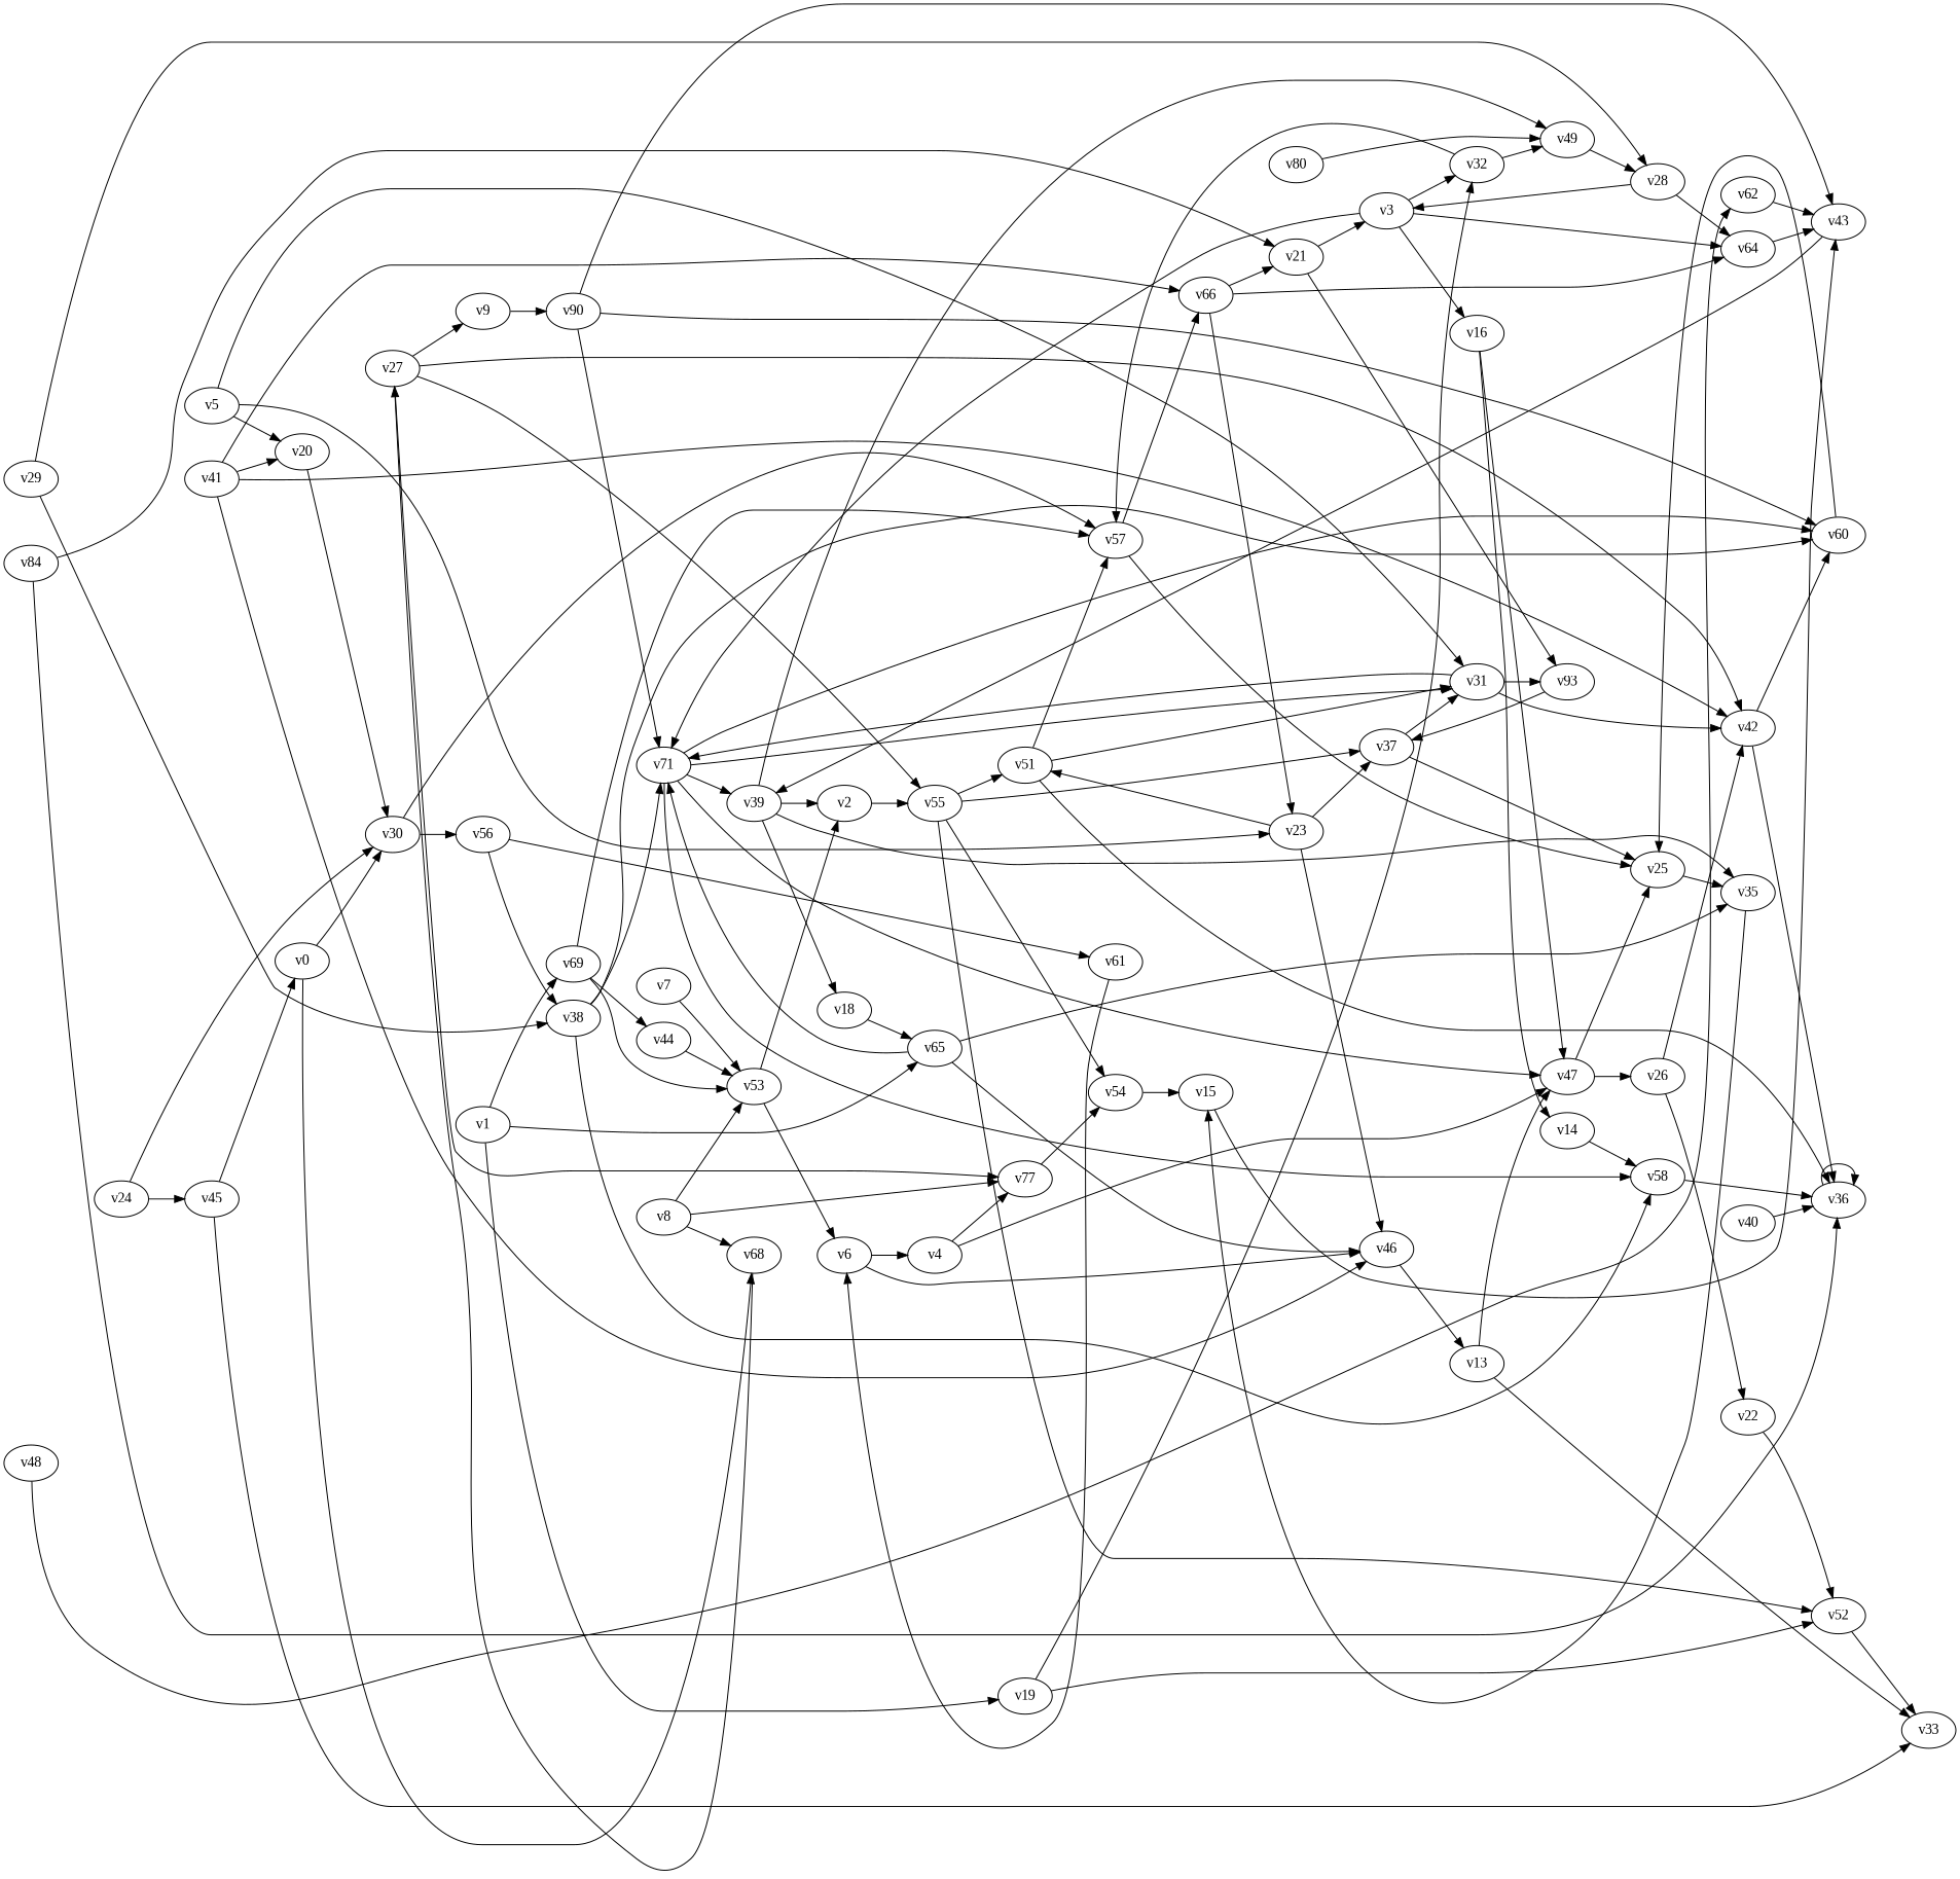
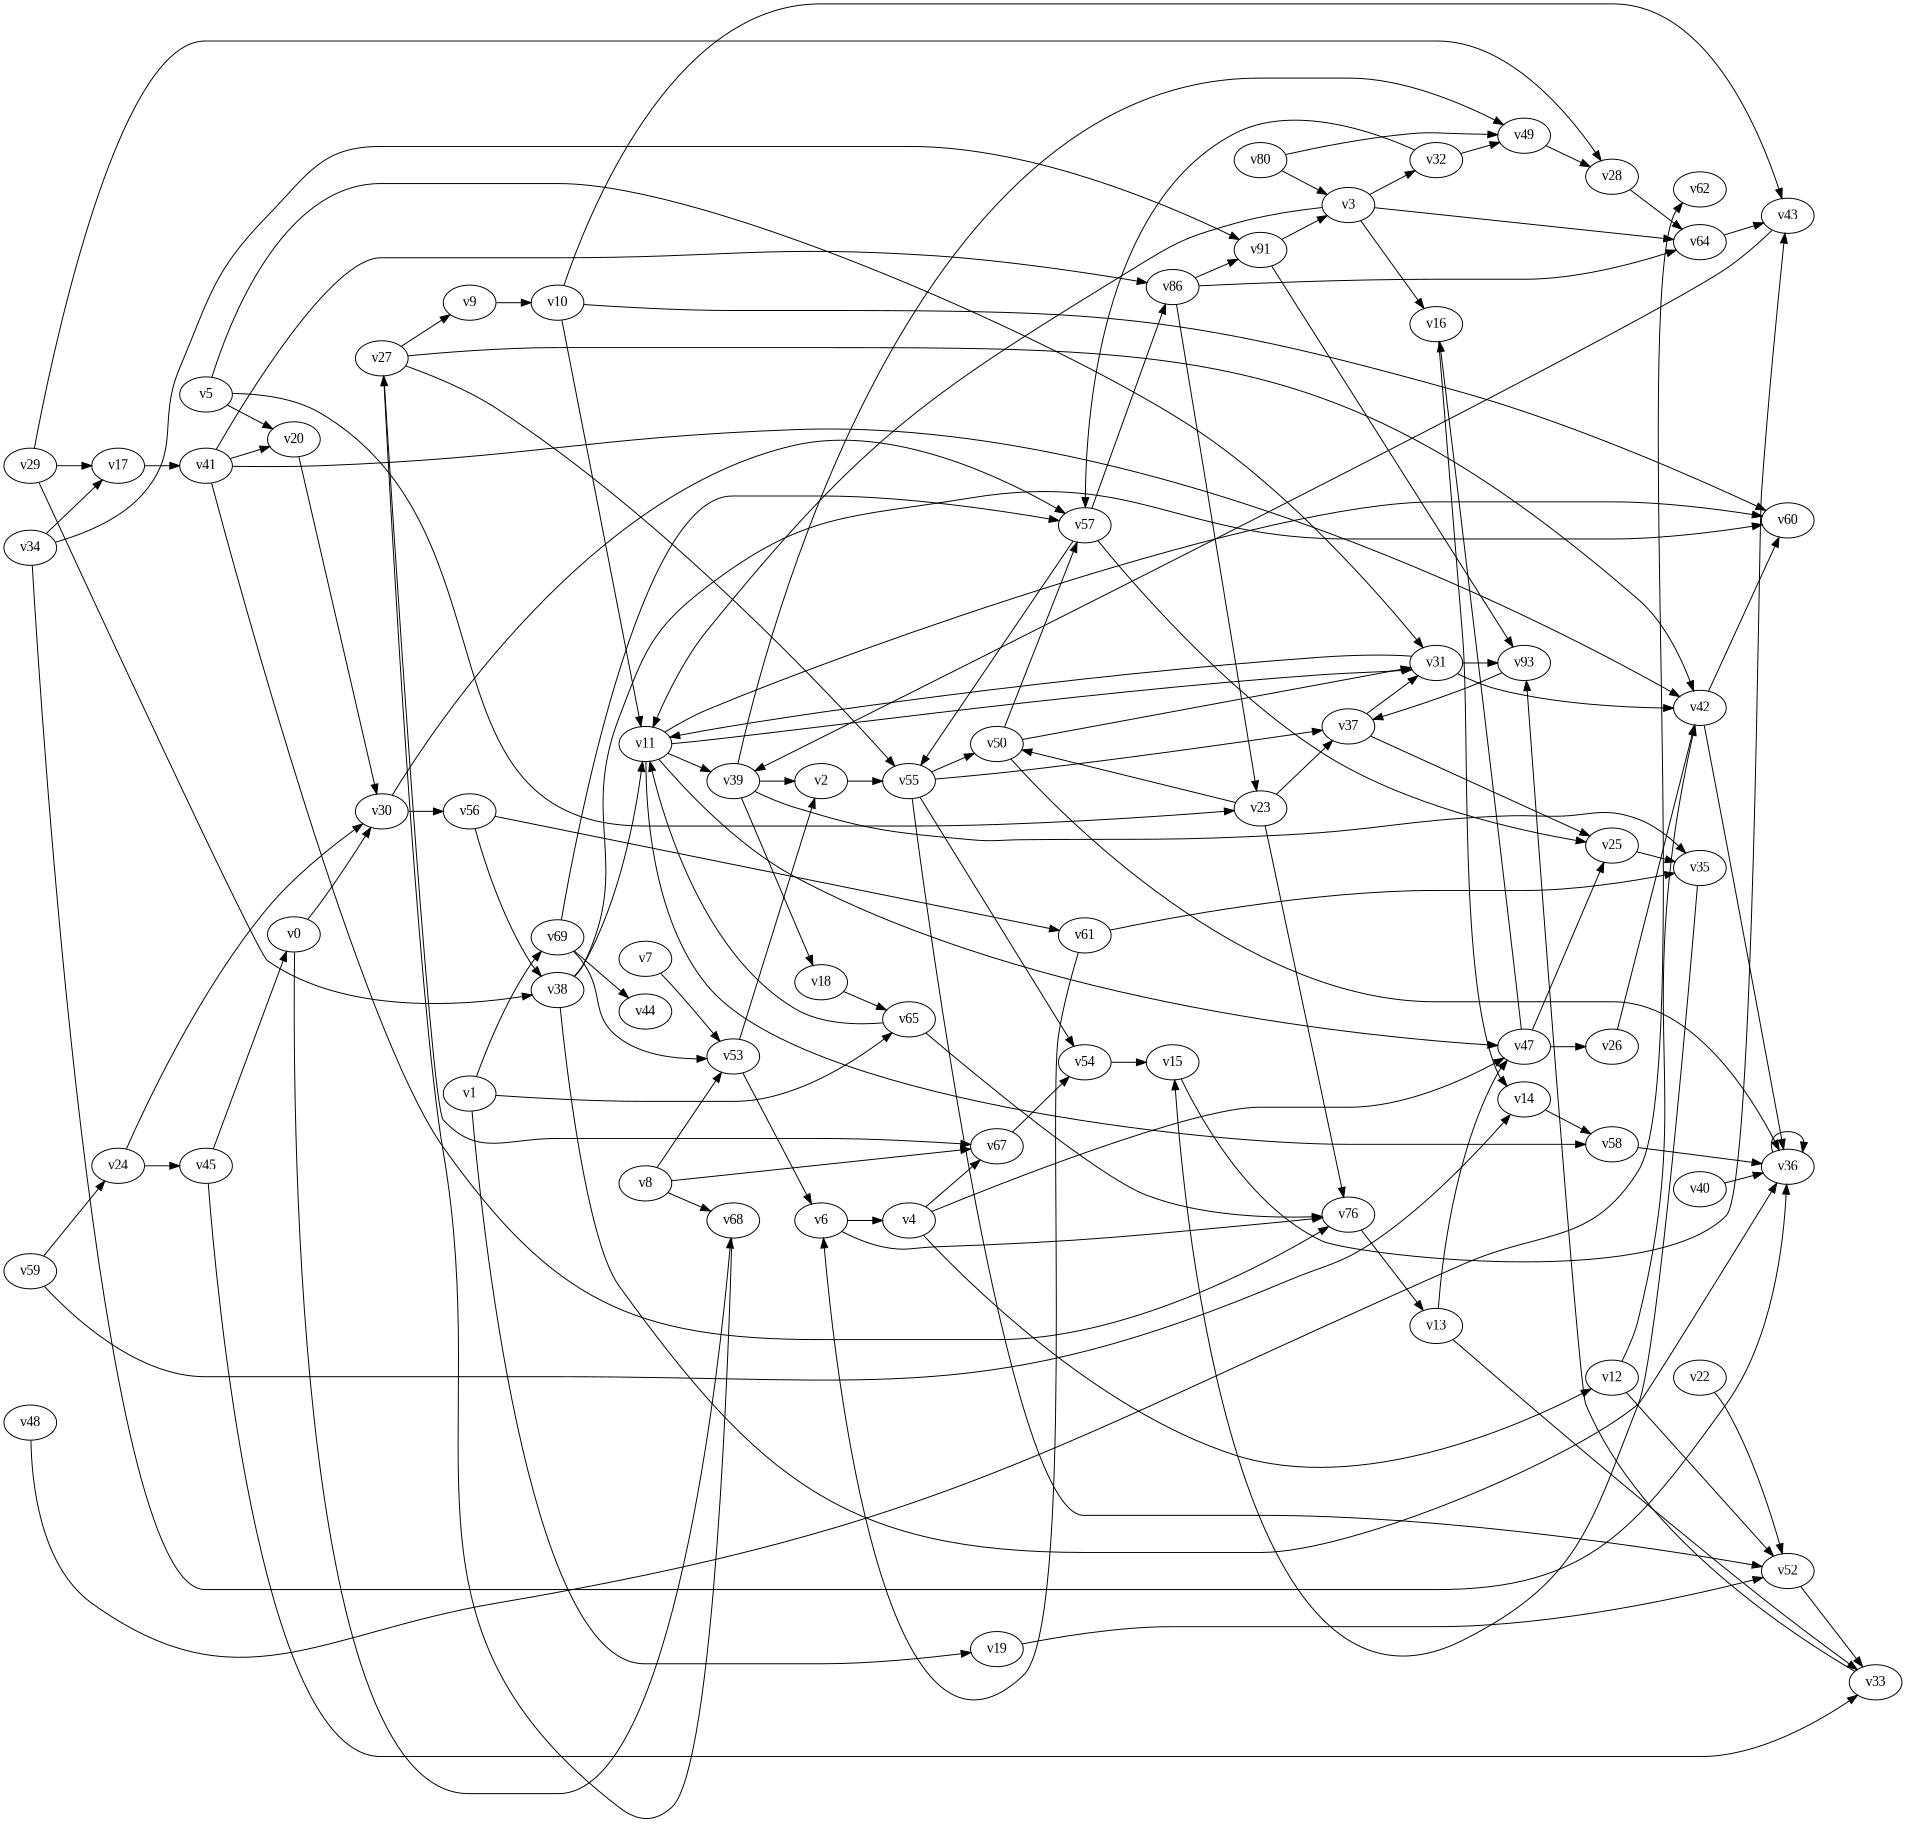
  digraph {
    fontname="Liberation Serif"
    rankdir=LR
    node [fontname="Liberation Serif" player=0]
    edge [fontname="Liberation Serif"]
    v0
    v30
    v68 [player=1]
    v56
    v57 [player=1]
    v27
    v1 [player=1]
    v19
    v65 [player=1]
    v69
    v32 [player=1]
    v52 [player=1]
-   v11 [label=v71]
-   v46
+   v11
+   v46 [label=v76]
    v53 [player=1]
    v44 [player=1]
    v55 [player=1]
    v2
    v37
-   v51
+   v51 [label=v50]
    v54 [player=1]
    v3
    v16 [player=1]
    v64 [player=1]
    v47 [player=1]
    v31
    v60 [player=1]
    v39
    v58 [player=1]
    v14 [player=1]
    v49
    v43
    v4
-   v67 [label=v77]
+   v12
+   v67
    v42
    v25
    v26 [player=1]
    v20 [player=1]
    v5
    v23 [player=1]
    n42 [label=v93 player=1]
    v6 [player=1]
    v13 [player=1]
    v7 [player=1]
    v8
    v9
-   v10 [label=v90]
+   v10
    v18
    v35 [player=1]
    v36
    v33
    v15 [player=1]
+   v17
    v41
-   v66
-   v21
+   v66 [label=v86]
+   v21 [label=v91]
    v22 [player=1]
    v24
    v45
    v28
    v29
    v38 [player=1]
    v61
-   v34 [label=v84]
+   v34
    v40
    v48
    v62
    n69 [label=v80]
+   v59 [player=1]
    v0 -> v30
    v0 -> v68 [constraint="t >= 2"]
    v30 -> v56
    v30 -> v57
    v68 -> v27 [constraint="t mod 5 == 3"]
    v56 -> v38
    v56 -> v61
+   v57 -> v55
    v57 -> v25
    v57 -> v66
    v27 -> v55
    v27 -> v67
    v27 -> v42
    v27 -> v9
    v1 -> v19
    v1 -> v65
    v1 -> v69
-   v19 -> v32 [constraint="t mod 4 == 0"]
    v19 -> v52
    v65 -> v11
    v65 -> v46
    v69 -> v57
    v69 -> v53
    v69 -> v44
    v32 -> v57
    v32 -> v49
    v52 -> v33
    v11 -> v47
    v11 -> v31 [constraint="t mod 2 == 1"]
    v11 -> v60
    v11 -> v39
    v11 -> v58
    v46 -> v13
    v53 -> v2
    v53 -> v6
-   v44 -> v53
    v55 -> v52
    v55 -> v37
    v55 -> v51
    v55 -> v54
    v2 -> v55
    v37 -> v31
    v37 -> v25
    v51 -> v57
    v51 -> v31
    v51 -> v36
    v54 -> v15
    v3 -> v32
    v3 -> v11
    v3 -> v16
    v3 -> v64
    v16 -> v14
    v64 -> v43
-   v16 -> v47 [constraint="t mod 4 == 3"]
+   v47 -> v16 [constraint="t mod 4 == 3"]
    v47 -> v25
    v47 -> v26
    v31 -> v11
    v31 -> v42
    v31 -> n42
-   v60 -> v25 [constraint="t < 15"]
    v39 -> v2
    v39 -> v49
    v39 -> v18
    v39 -> v35
    v58 -> v36
    v14 -> v58
    v49 -> v28
    v43 -> v39
    v4 -> v47
+   v4 -> v12
    v4 -> v67
+   v12 -> v52
+   v12 -> v42
    v67 -> v54
    v42 -> v60
    v42 -> v36
    v25 -> v35
    v26 -> v42
-   v26 -> v22
    v20 -> v30
    v5 -> v31
    v5 -> v20
    v5 -> v23
    v23 -> v46
    v23 -> v37
    v23 -> v51
    n42 -> v37
    v6 -> v46
    v6 -> v4
    v13 -> v47
    v13 -> v33
    v7 -> v53
    v8 -> v68
    v8 -> v53
    v8 -> v67
    v9 -> v10
    v10 -> v11
    v10 -> v60
    v10 -> v43
    v18 -> v65
    v35 -> v15 [constraint="t mod 5 == 1"]
    v36 -> v36
+   v33 -> n42 [constraint="t mod 3 == 1"]
    v15 -> v43 [constraint="t mod 4 == 2"]
+   v17 -> v41
    v41 -> v46
    v41 -> v42
    v41 -> v20
    v41 -> v66
    v66 -> v64
    v66 -> v23
    v66 -> v21
    v21 -> v3
    v21 -> n42
    v22 -> v52
    v24 -> v30
    v24 -> v45
    v45 -> v0
    v45 -> v33
    v28 -> v64
+   v29 -> v17
    v29 -> v28
    v29 -> v38
    v38 -> v11
    v38 -> v60
-   v38 -> v58
+   v38 -> v36
    v61 -> v6 [constraint="t < 10"]
-   v65 -> v35
+   v61 -> v35
    v34 -> v36
+   v34 -> v17
    v34 -> v21
    v40 -> v36
    v48 -> v62 [constraint="t < 10"]
-   v62 -> v43
-   v28 -> v3
+   n69 -> v3
    n69 -> v49
+   v59 -> v14
+   v59 -> v24
  }
